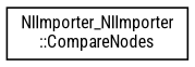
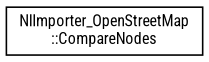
  digraph {
    rankdir=LR
    fontname="Roboto Condensed"
-   n1 [color=black fillcolor=white fontname="Roboto Condensed" fontsize=10 height=0.2 label="NIImporter_NIImporter\l::CompareNodes" shape=record style=filled width=0.4]
+   n1 [color=black fillcolor=white fontname="Roboto Condensed" fontsize=10 height=0.2 label="NIImporter_OpenStreetMap\l::CompareNodes" shape=record style=filled width=0.4]
  }
